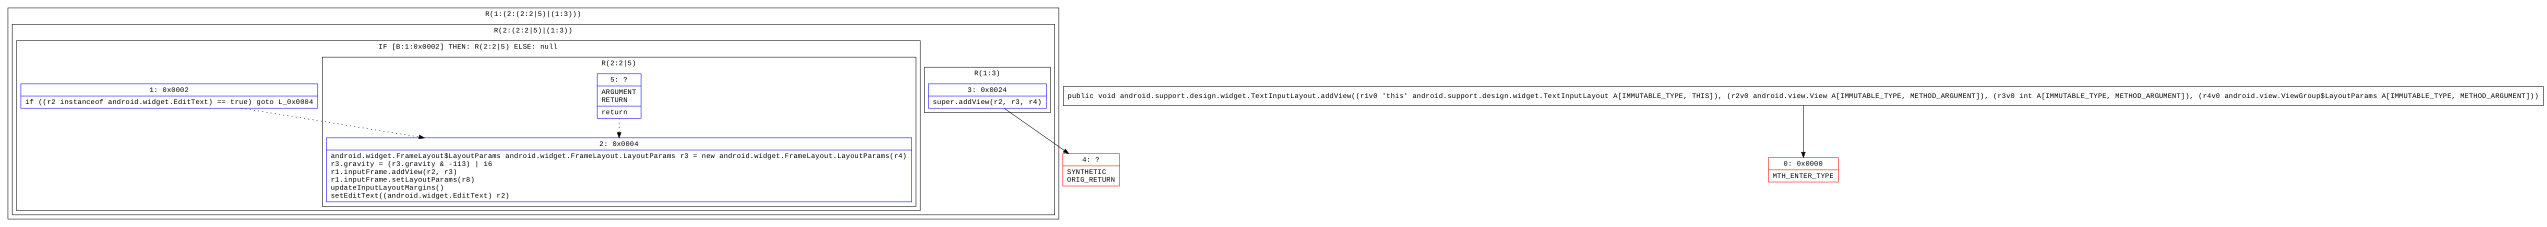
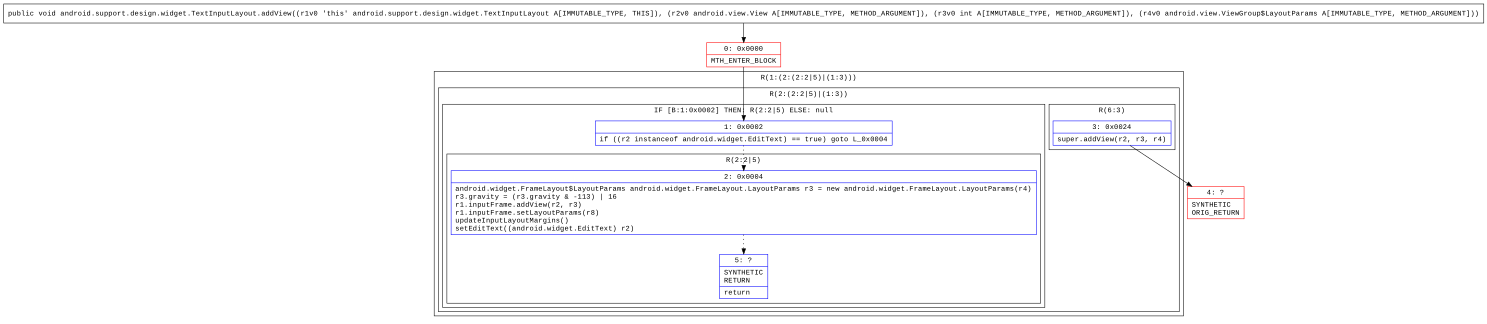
  digraph {
    fontname="Liberation Mono"
    node [color=blue fontname="Liberation Mono" shape=record]
    edge [fontname="Liberation Mono" style=solid]
    n1 [label="{2\:\ 0x0004|android.widget.FrameLayout$LayoutParams android.widget.FrameLayout.LayoutParams r3 = new android.widget.FrameLayout.LayoutParams(r4)\lr3.gravity = (r3.gravity & \-113) \| 16\lr1.inputFrame.addView(r2, r3)\lr1.inputFrame.setLayoutParams(r8)\lupdateInputLayoutMargins()\lsetEditText((android.widget.EditText) r2)\l}"]
-   n2 [label="{5\:\ ?|ARGUMENT\lRETURN\l|return\l}"]
+   n2 [label="{5\:\ ?|SYNTHETIC\lRETURN\l|return\l}"]
    n3 [label="{1\:\ 0x0002|if ((r2 instanceof android.widget.EditText) == true) goto L_0x0004\l}"]
    n4 [label="{3\:\ 0x0024|super.addView(r2, r3, r4)\l}"]
    n5 [color=red label="{4\:\ ?|SYNTHETIC\lORIG_RETURN\l}"]
-   n6 [color=red label="{0\:\ 0x0000|MTH_ENTER_TYPE\l}"]
+   n6 [color=red label="{0\:\ 0x0000|MTH_ENTER_BLOCK\l}"]
    n7 [label="{public void android.support.design.widget.TextInputLayout.addView((r1v0 'this' android.support.design.widget.TextInputLayout A[IMMUTABLE_TYPE, THIS]), (r2v0 android.view.View A[IMMUTABLE_TYPE, METHOD_ARGUMENT]), (r3v0 int A[IMMUTABLE_TYPE, METHOD_ARGUMENT]), (r4v0 android.view.ViewGroup$LayoutParams A[IMMUTABLE_TYPE, METHOD_ARGUMENT])) }" color=""]
    subgraph cluster_1 {
      label="R(1:(2:(2:2|5)|(1:3)))"
      subgraph cluster_2 {
        label="R(2:(2:2|5)|(1:3))"
        subgraph cluster_3 {
          label="IF [B:1:0x0002] THEN: R(2:2|5) ELSE: null"
          n3
          subgraph cluster_4 {
            label="R(2:2|5)"
            n1
            n2
          }
        }
        subgraph cluster_5 {
-         label="R(1:3)"
+         label="R(6:3)"
          n4
        }
      }
    }
-   n2 -> n1 [style=dotted]
+   n1 -> n2 [style=dotted]
    n3 -> n1 [style=dotted]
    n4 -> n5
+   n6 -> n3
    n7 -> n6
  }
